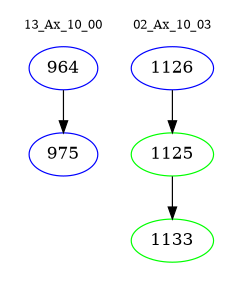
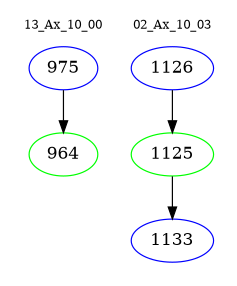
  digraph {
    node [color=blue]
    edge [color=black]
-   n1 [label=964]
+   n1 [color=green label=964]
    n2 [label=975]
    n3 [label=1126]
    n4 [color=green label=1125]
-   n5 [color=green label=1133]
+   n5 [label=1133]
    subgraph cluster_1 {
      color=white
      fontsize=10
      label="13_Ax_10_00"
      n1
      n2
    }
    subgraph cluster_2 {
      color=white
      fontsize=10
      label="02_Ax_10_03"
      n3
      n4
      n5
    }
-   n1 -> n2
+   n2 -> n1
    n3 -> n4
    n4 -> n5
  }
